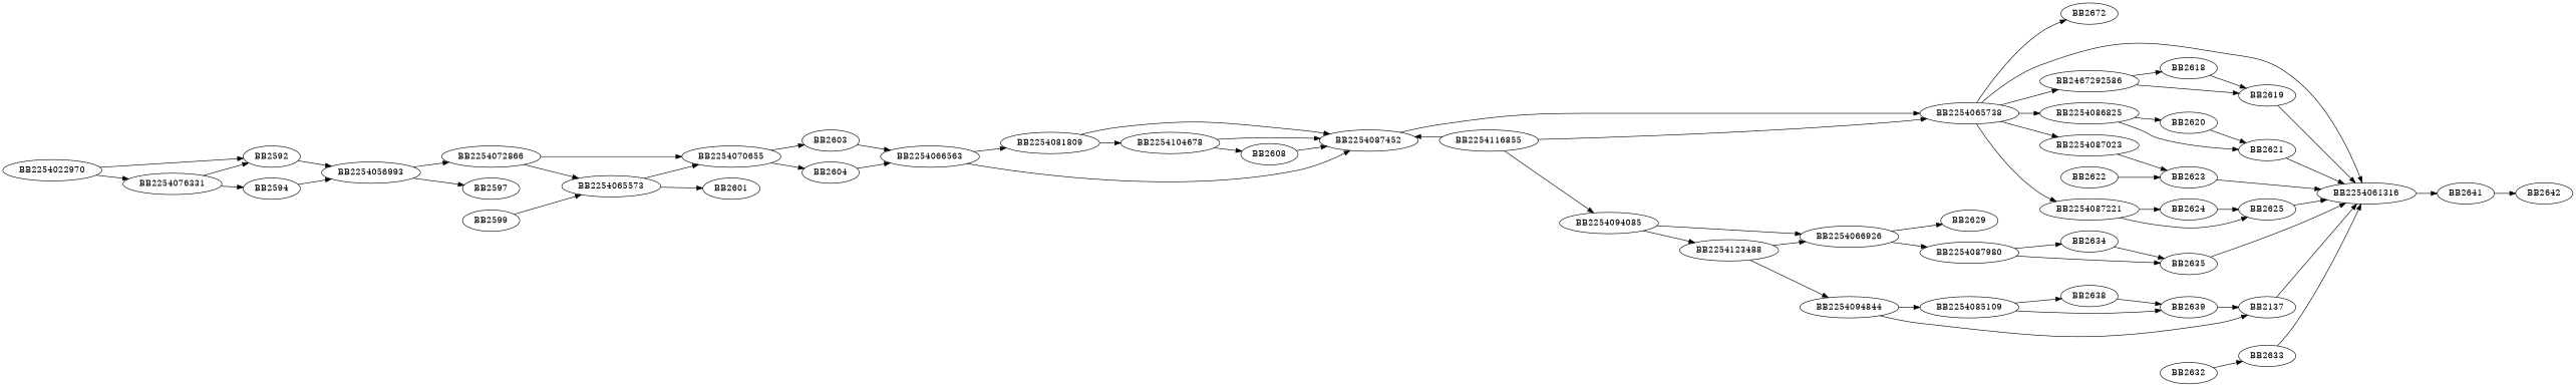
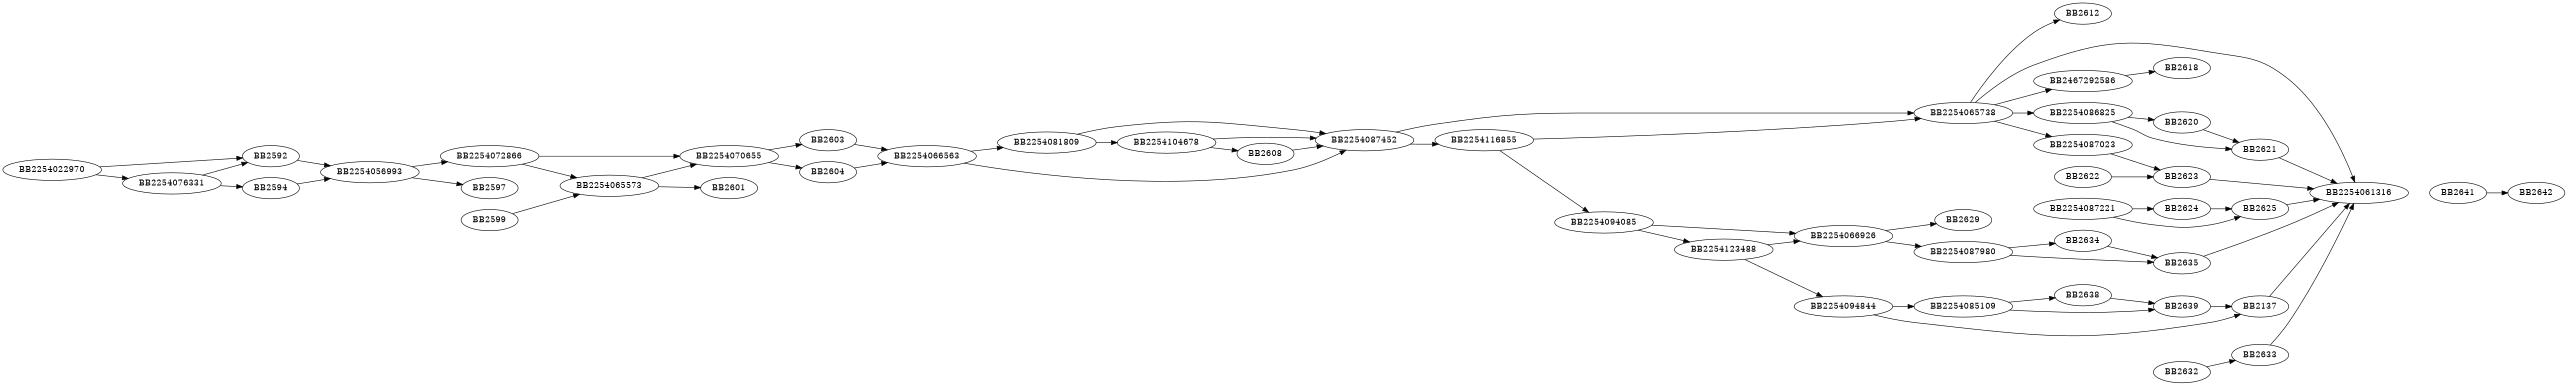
  digraph {
    rankdir=LR
    BB2254022970
    BB2592
    BB2254076331
    BB2254056993
    BB2594
    BB2254072866
    BB2597
    BB2254065573
    BB2254070655
    BB2601
    BB2599
    BB2603
    BB2604
    BB2254066563
    BB2254081809
    BB2254087452
    BB2254104678
    BB2254065738
    BB2254116855
    BB2608
-   BB2612 [label=BB2672]
+   BB2612
    BB2254061316
    BB2467292586
    BB2254086825
    BB2254087023
    BB2254087221
    BB2254094085
    BB2641
    BB2618
-   BB2619
    BB2620
    BB2621
    BB2623
    BB2624
    BB2625
    BB2254066926
    BB2254123488
    BB2629
    BB2254087980
    BB2254094844
    BB2642
    BB2622
    BB2634
    BB2635
    BB2254085109
    n46 [label=BB2137]
    BB2638
    BB2639
    BB2632
    BB2633
    BB2254022970 -> BB2592
    BB2254022970 -> BB2254076331
    BB2592 -> BB2254056993
    BB2254076331 -> BB2592
    BB2254076331 -> BB2594
    BB2254056993 -> BB2254072866
    BB2254056993 -> BB2597
    BB2594 -> BB2254056993
    BB2254072866 -> BB2254065573
    BB2254072866 -> BB2254070655
    BB2254065573 -> BB2254070655
    BB2254065573 -> BB2601
    BB2254070655 -> BB2603
    BB2254070655 -> BB2604
    BB2599 -> BB2254065573
    BB2603 -> BB2254066563
    BB2604 -> BB2254066563
    BB2254066563 -> BB2254081809
    BB2254066563 -> BB2254087452
    BB2254081809 -> BB2254087452
    BB2254081809 -> BB2254104678
    BB2254087452 -> BB2254065738
-   BB2254116855 -> BB2254087452
+   BB2254087452 -> BB2254116855
    BB2254104678 -> BB2254087452
    BB2254104678 -> BB2608
    BB2254065738 -> BB2612
    BB2254065738 -> BB2254061316
    BB2254065738 -> BB2467292586
    BB2254065738 -> BB2254086825
    BB2254065738 -> BB2254087023
-   BB2254065738 -> BB2254087221
    BB2254116855 -> BB2254065738
    BB2254116855 -> BB2254094085
    BB2608 -> BB2254087452
-   BB2254061316 -> BB2641
    BB2467292586 -> BB2618
-   BB2467292586 -> BB2619
    BB2254086825 -> BB2620
    BB2254086825 -> BB2621
    BB2254087023 -> BB2623
    BB2254087221 -> BB2624
    BB2254087221 -> BB2625
    BB2254094085 -> BB2254066926
    BB2254094085 -> BB2254123488
    BB2641 -> BB2642
-   BB2618 -> BB2619
-   BB2619 -> BB2254061316
    BB2620 -> BB2621
    BB2621 -> BB2254061316
    BB2623 -> BB2254061316
    BB2624 -> BB2625
    BB2625 -> BB2254061316
    BB2254066926 -> BB2629
    BB2254066926 -> BB2254087980
    BB2254123488 -> BB2254066926
    BB2254123488 -> BB2254094844
    BB2254087980 -> BB2634
    BB2254087980 -> BB2635
    BB2254094844 -> BB2254085109
    BB2254094844 -> n46
    BB2622 -> BB2623
    BB2634 -> BB2635
    BB2635 -> BB2254061316
    BB2254085109 -> BB2638
    BB2254085109 -> BB2639
    n46 -> BB2254061316
    BB2638 -> BB2639
    BB2639 -> n46
    BB2632 -> BB2633
    BB2633 -> BB2254061316
  }
